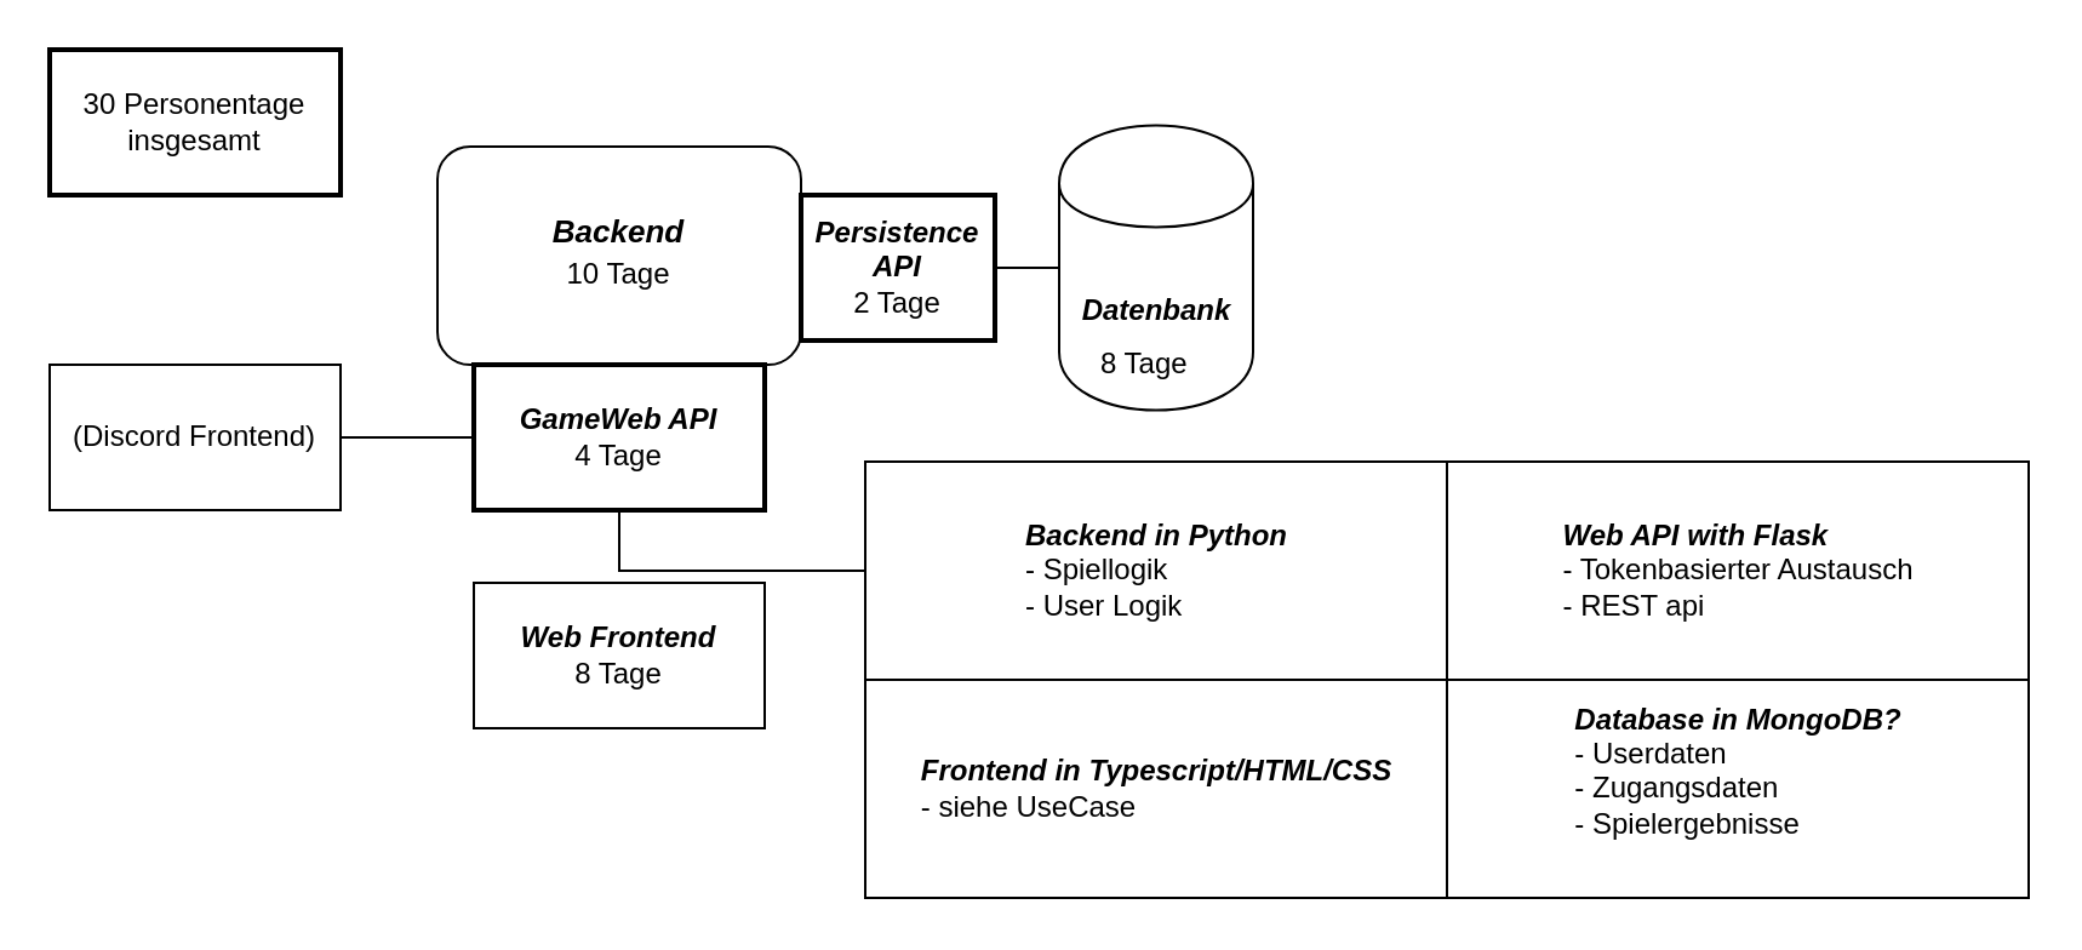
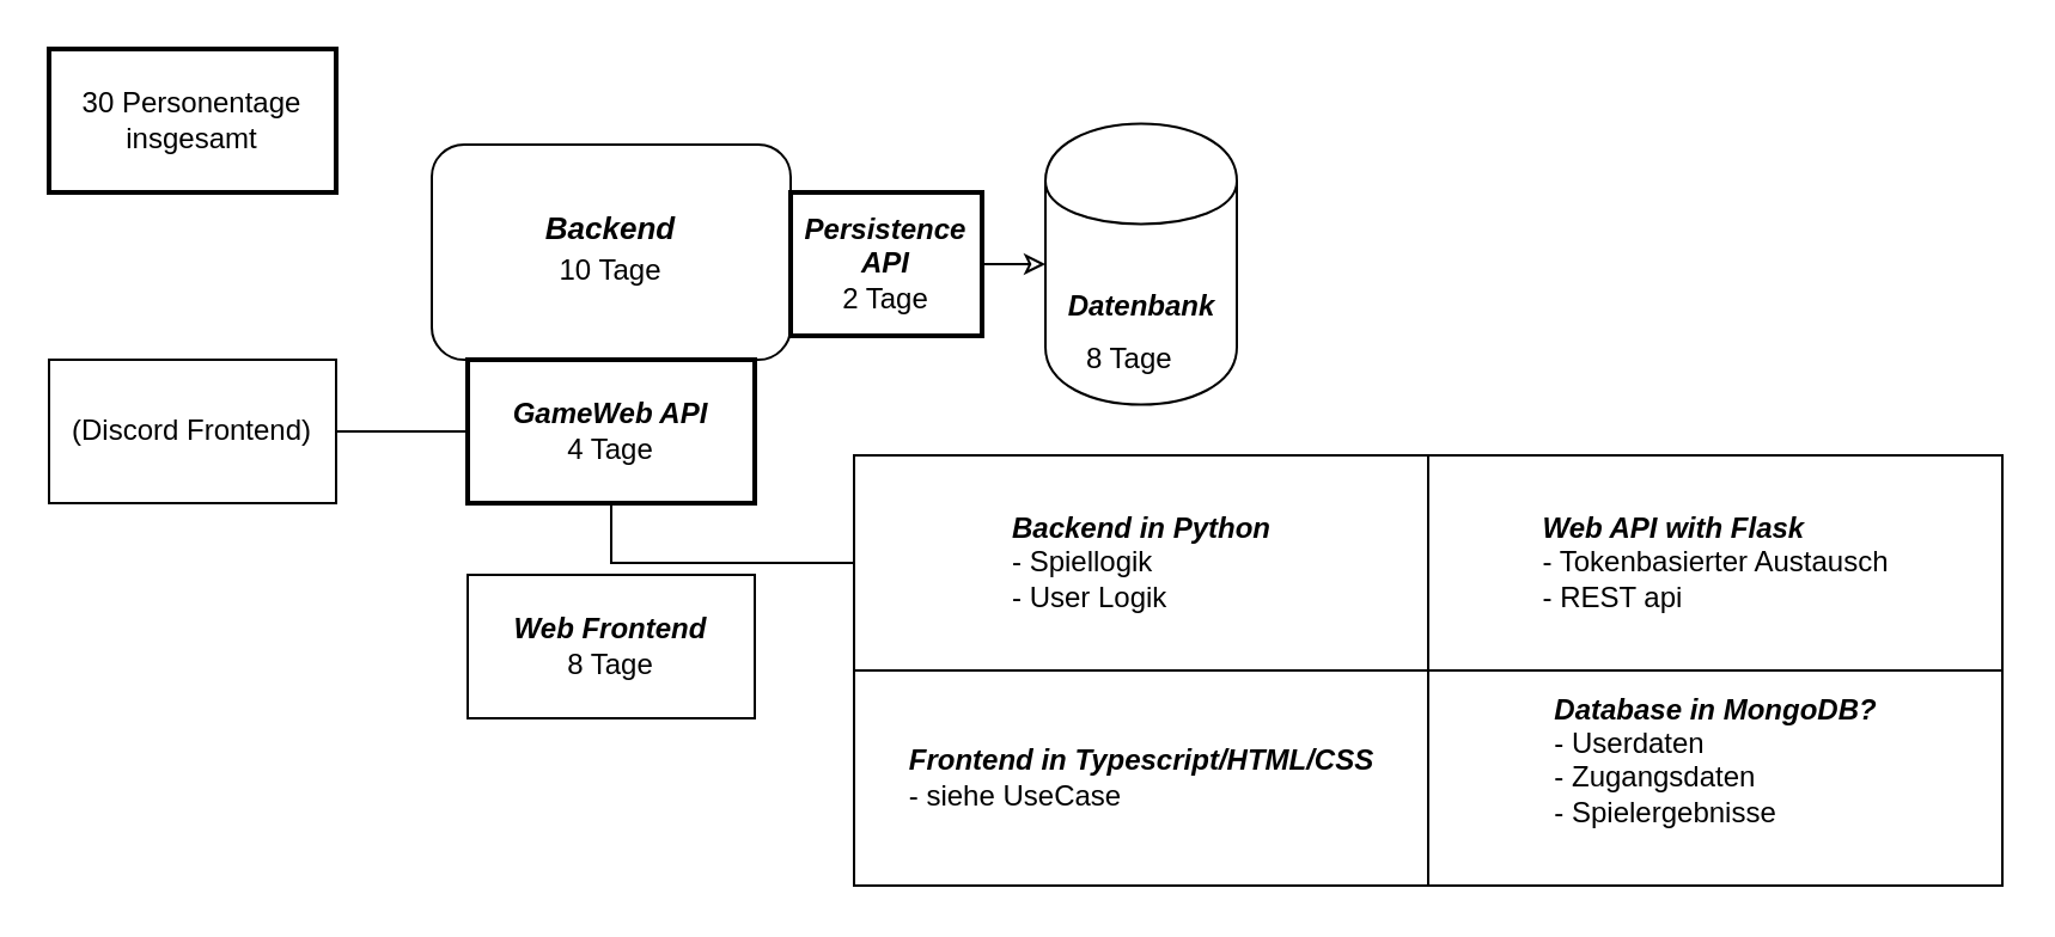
  <mxCell id="0" />
  <mxCell id="1" parent="0" />
  <mxCell id="2" style="edgeStyle=orthogonalEdgeStyle;rounded=0;orthogonalLoop=1;jettySize=auto;html=1;exitX=1;exitY=0.5;exitDx=0;exitDy=0;entryX=0;entryY=0.5;entryDx=0;entryDy=0;endArrow=none;endFill=0;" parent="1" source="4" target="11" edge="1"><mxGeometry relative="1" as="geometry" /></mxCell>
  <mxCell id="3" style="edgeStyle=orthogonalEdgeStyle;rounded=0;orthogonalLoop=1;jettySize=auto;html=1;exitX=0.5;exitY=1;exitDx=0;exitDy=0;entryX=0.5;entryY=0;entryDx=0;entryDy=0;endArrow=none;endFill=0;" parent="1" source="4" target="9" edge="1"><mxGeometry relative="1" as="geometry" /></mxCell>
  <mxCell id="4" value="&lt;br&gt;10 Tage" style="rounded=1;whiteSpace=wrap;html=1;" parent="1" vertex="1"><mxGeometry x="180" y="60" width="150" height="90" as="geometry" /></mxCell>
  <mxCell id="5" value="&lt;font style=&quot;font-size: 13px&quot;&gt;&lt;i&gt;&lt;b&gt;Backend&lt;/b&gt;&lt;/i&gt;&lt;/font&gt;" style="text;html=1;strokeColor=none;fillColor=none;align=center;verticalAlign=middle;whiteSpace=wrap;rounded=0;" parent="1" vertex="1"><mxGeometry x="210" y="85" width="90" height="20" as="geometry" /></mxCell>
  <mxCell id="6" value="&lt;i&gt;&lt;b&gt;Datenbank&lt;/b&gt;&lt;/i&gt;&lt;br&gt;" style="shape=cylinder;whiteSpace=wrap;html=1;boundedLbl=1;backgroundOutline=1;" parent="1" vertex="1"><mxGeometry x="436.5" y="51.25" width="80" height="117.5" as="geometry" /></mxCell>
  <mxCell id="7" style="edgeStyle=orthogonalEdgeStyle;rounded=0;orthogonalLoop=1;jettySize=auto;html=1;exitX=0;exitY=0.5;exitDx=0;exitDy=0;entryX=1;entryY=0.5;entryDx=0;entryDy=0;endArrow=none;endFill=0;" parent="1" source="9" target="12" edge="1"><mxGeometry relative="1" as="geometry"><mxPoint x="79.647" y="214.588" as="targetPoint" /></mxGeometry></mxCell>
  <mxCell id="8" style="edgeStyle=orthogonalEdgeStyle;rounded=0;orthogonalLoop=1;jettySize=auto;html=1;exitX=0.5;exitY=1;exitDx=0;exitDy=0;endArrow=none;endFill=0;" parent="1" source="9" target="16" edge="1"><mxGeometry relative="1" as="geometry" /></mxCell>
  <mxCell id="9" value="&lt;b&gt;&lt;i&gt;GameWeb API&lt;/i&gt;&lt;/b&gt;&lt;br&gt;4 Tage" style="rounded=0;whiteSpace=wrap;html=1;strokeWidth=2;" parent="1" vertex="1"><mxGeometry x="195" y="150" width="120" height="60" as="geometry" /></mxCell>
- <mxCell id="10" style="edgeStyle=orthogonalEdgeStyle;rounded=0;orthogonalLoop=1;jettySize=auto;html=1;exitX=1;exitY=0.5;exitDx=0;exitDy=0;entryX=0;entryY=0.5;entryDx=0;entryDy=0;endArrow=none;endFill=0;" parent="1" source="11" target="6" edge="1"><mxGeometry relative="1" as="geometry" /></mxCell>
+ <mxCell id="10" style="edgeStyle=orthogonalEdgeStyle;rounded=0;orthogonalLoop=1;jettySize=auto;html=1;exitX=1;exitY=0.5;exitDx=0;exitDy=0;entryX=0;entryY=0.5;entryDx=0;entryDy=0;endArrow=classic;endFill=0;" parent="1" source="11" target="6" edge="1"><mxGeometry relative="1" as="geometry" /></mxCell>
  <mxCell id="11" value="&lt;b&gt;&lt;i&gt;Persistence API&lt;/i&gt;&lt;/b&gt;&lt;br&gt;2 Tage" style="rounded=0;whiteSpace=wrap;html=1;strokeWidth=2;" parent="1" vertex="1"><mxGeometry x="330" y="80" width="80" height="60" as="geometry" /></mxCell>
  <mxCell id="12" value="(Discord Frontend)" style="rounded=0;whiteSpace=wrap;html=1;" parent="1" vertex="1"><mxGeometry x="20" y="150" width="120" height="60" as="geometry" /></mxCell>
  <mxCell id="13" value="&lt;b&gt;&lt;i&gt;Web Frontend&lt;br&gt;&lt;/i&gt;&lt;/b&gt;8 Tage" style="rounded=0;whiteSpace=wrap;html=1;" parent="1" vertex="1"><mxGeometry x="195" y="240" width="120" height="60" as="geometry" /></mxCell>
  <mxCell id="14" value="30 Personentage insgesamt" style="rounded=0;whiteSpace=wrap;html=1;strokeWidth=2;strokeColor=#000000;" parent="1" vertex="1"><mxGeometry x="20" y="20" width="120" height="60" as="geometry" /></mxCell>
  <mxCell id="15" value="8 Tage&lt;br&gt;" style="text;html=1;resizable=0;points=[];autosize=1;align=left;verticalAlign=top;spacingTop=-4;" parent="1" vertex="1"><mxGeometry x="451.5" y="140" width="50" height="20" as="geometry" /></mxCell>
  <mxCell id="16" value="&lt;div style=&quot;text-align: left&quot;&gt;&lt;span&gt;&lt;b&gt;&lt;i&gt;Backend in Python&lt;/i&gt;&lt;/b&gt;&lt;/span&gt;&lt;/div&gt;&lt;div style=&quot;text-align: left&quot;&gt;&lt;span&gt;- Spiellogik&lt;/span&gt;&lt;/div&gt;&lt;div style=&quot;text-align: left&quot;&gt;&lt;span&gt;- &lt;/span&gt;&lt;span&gt;User Logik&lt;/span&gt;&lt;/div&gt;" style="rounded=0;whiteSpace=wrap;html=1;strokeColor=#000000;" parent="1" vertex="1"><mxGeometry x="356.5" y="190" width="240" height="90" as="geometry" /></mxCell>
  <mxCell id="17" value="&lt;div style=&quot;text-align: left&quot;&gt;&lt;span&gt;&lt;b&gt;&lt;i&gt;Frontend in Typescript/HTML/CSS&lt;/i&gt;&lt;/b&gt;&lt;/span&gt;&lt;/div&gt;&lt;div style=&quot;text-align: left&quot;&gt;- siehe UseCase&lt;/div&gt;" style="rounded=0;whiteSpace=wrap;html=1;strokeColor=#000000;" parent="1" vertex="1"><mxGeometry x="356.5" y="280" width="240" height="90" as="geometry" /></mxCell>
  <mxCell id="18" value="&lt;div style=&quot;text-align: left&quot;&gt;&lt;span&gt;&lt;b&gt;&lt;i&gt;Database in MongoDB?&lt;/i&gt;&lt;/b&gt;&lt;/span&gt;&lt;/div&gt;&lt;div style=&quot;text-align: left&quot;&gt;&lt;span&gt;- Userdaten&lt;/span&gt;&lt;/div&gt;&lt;div style=&quot;text-align: left&quot;&gt;&lt;span&gt;- Zugangsdaten&lt;/span&gt;&lt;/div&gt;&lt;div style=&quot;text-align: left&quot;&gt;&lt;span&gt;- Spielergebnisse&lt;/span&gt;&lt;/div&gt;&lt;div style=&quot;text-align: left&quot;&gt;&lt;span&gt;&lt;br&gt;&lt;/span&gt;&lt;/div&gt;" style="rounded=0;whiteSpace=wrap;html=1;strokeColor=#000000;" parent="1" vertex="1"><mxGeometry x="596.5" y="280" width="240" height="90" as="geometry" /></mxCell>
  <mxCell id="19" value="&lt;div style=&quot;text-align: left&quot;&gt;&lt;span&gt;&lt;b&gt;&lt;i&gt;Web API with Flask&lt;/i&gt;&lt;/b&gt;&lt;/span&gt;&lt;/div&gt;&lt;div style=&quot;text-align: left&quot;&gt;- Tokenbasierter Austausch&lt;/div&gt;&lt;div style=&quot;text-align: left&quot;&gt;- REST api&lt;/div&gt;" style="rounded=0;whiteSpace=wrap;html=1;strokeColor=#000000;" parent="1" vertex="1"><mxGeometry x="596.5" y="190" width="240" height="90" as="geometry" /></mxCell>
